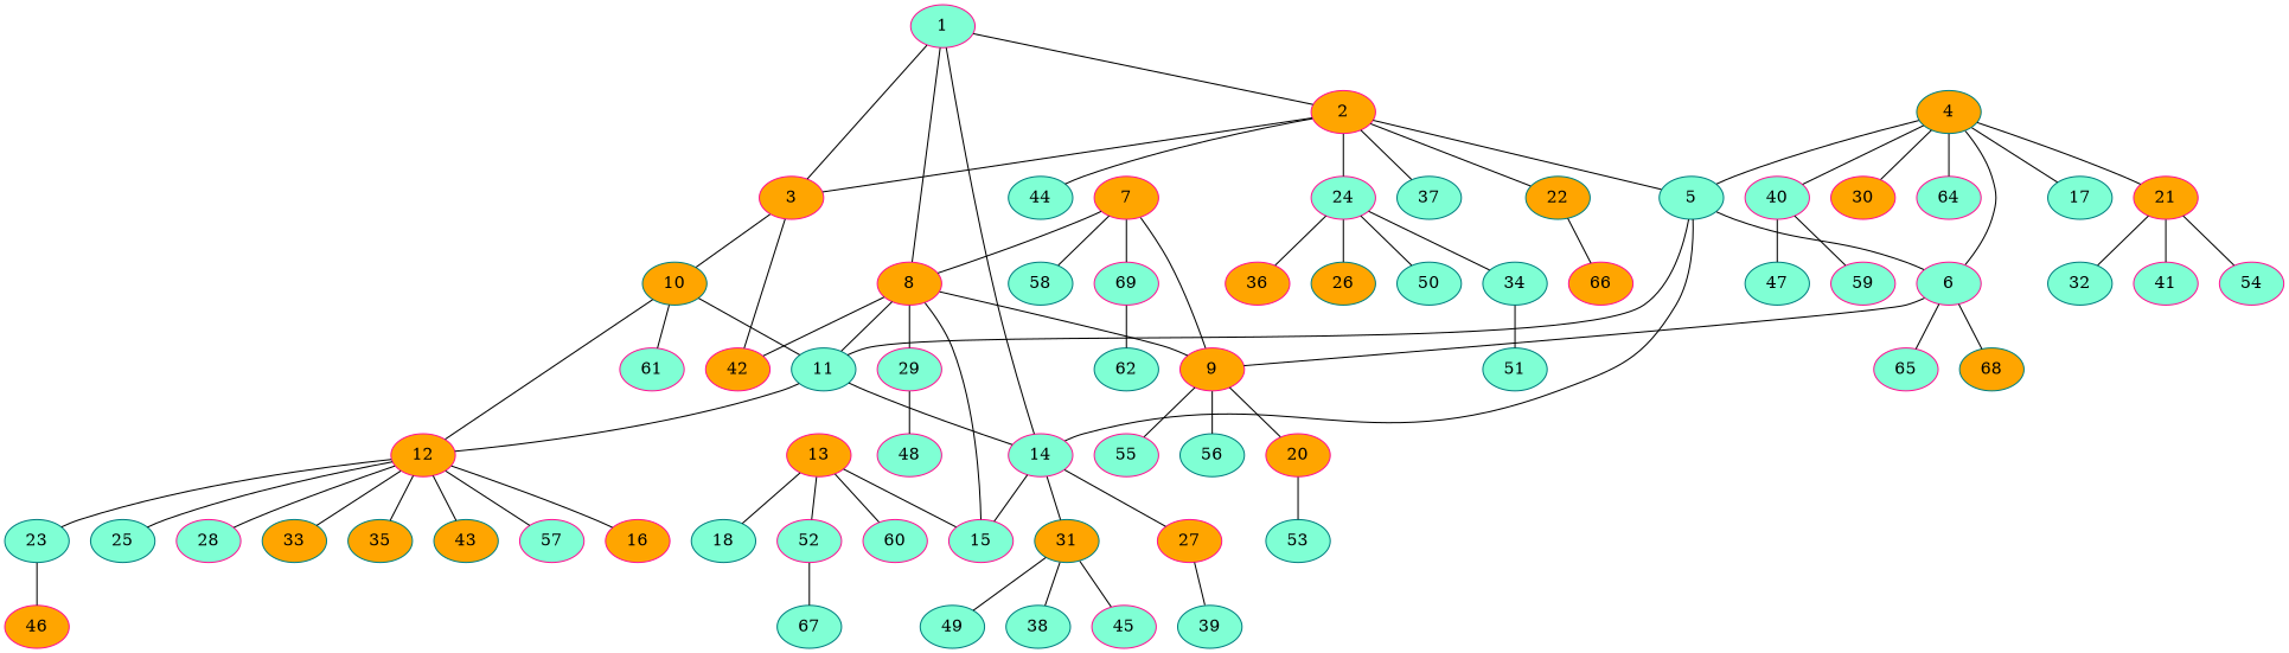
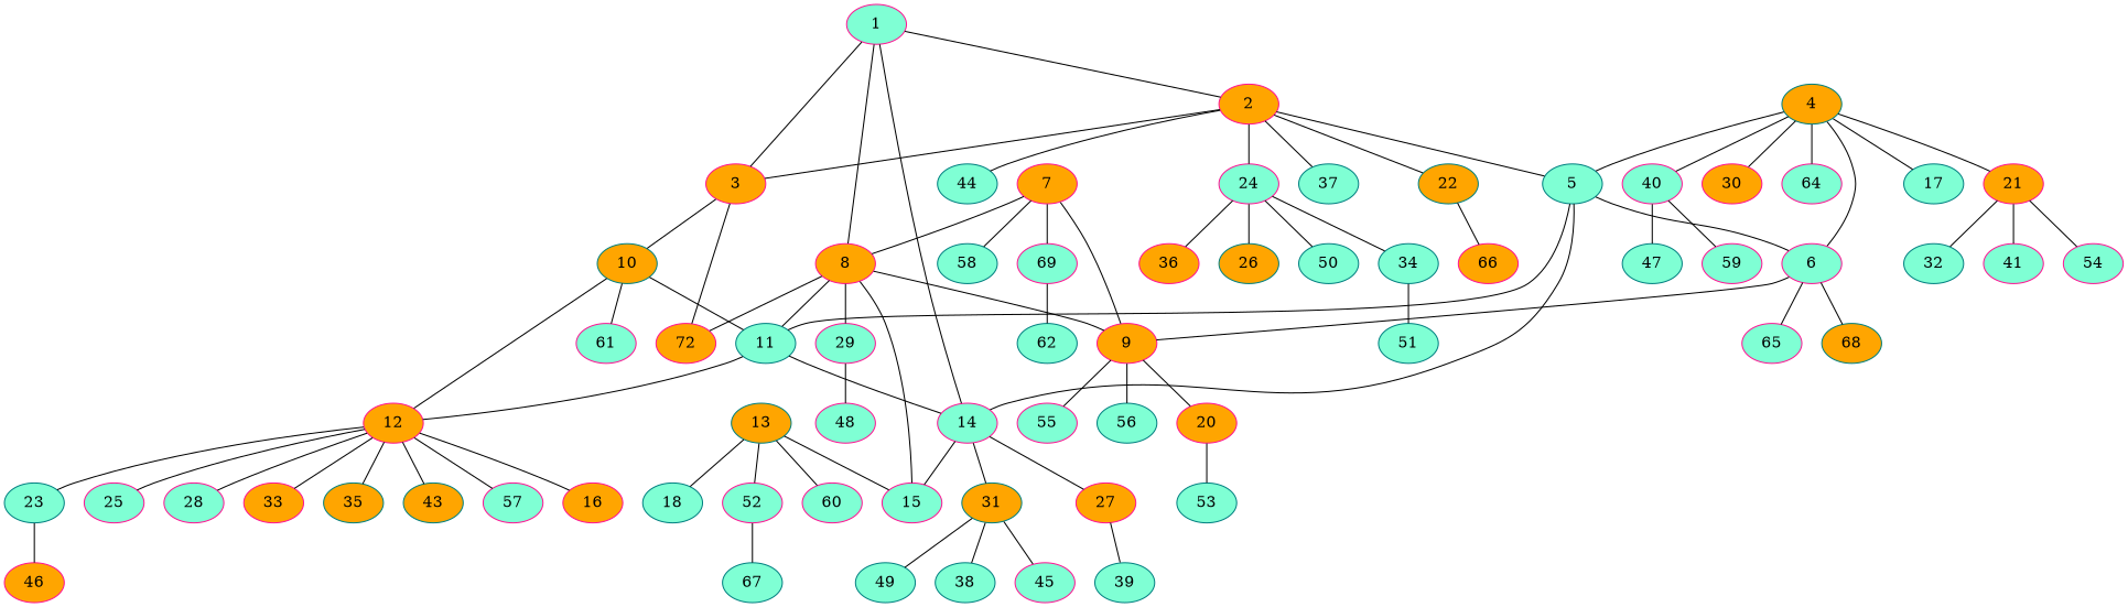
  graph {
    node [color=deeppink fillcolor=aquamarine style=filled]
    2 [fillcolor=orange]
    1
    3 [fillcolor=orange]
    8 [fillcolor=orange]
    14
    5 [color=teal]
    22 [color=teal fillcolor=orange]
    24
    37 [color=teal]
    44 [color=teal]
    10 [color=teal fillcolor=orange]
-   42 [fillcolor=orange]
+   42 [fillcolor=orange label=72]
    11 [color=teal]
    9 [fillcolor=orange]
    15
    29
    27 [fillcolor=orange]
    31 [color=teal fillcolor=orange]
    6
    66 [fillcolor=orange]
    36 [fillcolor=orange]
    26 [color=teal fillcolor=orange]
    34 [color=teal]
    50 [color=teal]
    12 [fillcolor=orange]
    61
    4 [color=teal fillcolor=orange]
    17 [color=teal]
    21 [fillcolor=orange]
    30 [fillcolor=orange]
    40
    64
    n33 [color=teal fillcolor=orange label=68]
    65
    32 [color=teal]
    41
    54
    47 [color=teal]
    59
    20 [fillcolor=orange]
    55
    56 [color=teal]
    7 [fillcolor=orange]
    n44 [label=69]
    58 [color=teal]
    62 [color=teal]
    48
    53 [color=teal]
    16 [fillcolor=orange]
    23 [color=teal]
-   25 [color=teal]
+   25
    28
-   33 [color=teal fillcolor=orange]
+   33 [fillcolor=orange]
    35 [color=teal fillcolor=orange]
    43 [color=teal fillcolor=orange]
    57
    46 [fillcolor=orange]
-   13 [fillcolor=orange]
+   13 [color=teal fillcolor=orange]
    18 [color=teal]
    52
    60
    67 [color=teal]
    39 [color=teal]
    38 [color=teal]
    45
    49 [color=teal]
    51 [color=teal]
    2 -- 3
    2 -- 5
    2 -- 22
    2 -- 24
    2 -- 37
    2 -- 44
    1 -- 2
    1 -- 3
    1 -- 8
    1 -- 14
    3 -- 10
    3 -- 42
    8 -- 42
    8 -- 11
    8 -- 9
    8 -- 15
    8 -- 29
    14 -- 15
    14 -- 27
    14 -- 31
    5 -- 14
    5 -- 11
    5 -- 6
    22 -- 66
    24 -- 36
    24 -- 26
    24 -- 34
    24 -- 50
    10 -- 11
    10 -- 12
    10 -- 61
    11 -- 14
    11 -- 12
    9 -- 20
    9 -- 55
    9 -- 56
    29 -- 48
    27 -- 39
    31 -- 38
    31 -- 45
    31 -- 49
    6 -- 9
    6 -- n33
    6 -- 65
    34 -- 51
    12 -- 16
    12 -- 23
    12 -- 25
    12 -- 28
    12 -- 33
    12 -- 35
    12 -- 43
    12 -- 57
    4 -- 5
    4 -- 6
    4 -- 17
    4 -- 21
    4 -- 30
    4 -- 40
    4 -- 64
    21 -- 32
    21 -- 41
    21 -- 54
    40 -- 47
    40 -- 59
    20 -- 53
    7 -- 8
    7 -- 9
    7 -- n44
    7 -- 58
    n44 -- 62
    23 -- 46
    13 -- 15
    13 -- 18
    13 -- 52
    13 -- 60
    52 -- 67
  }
